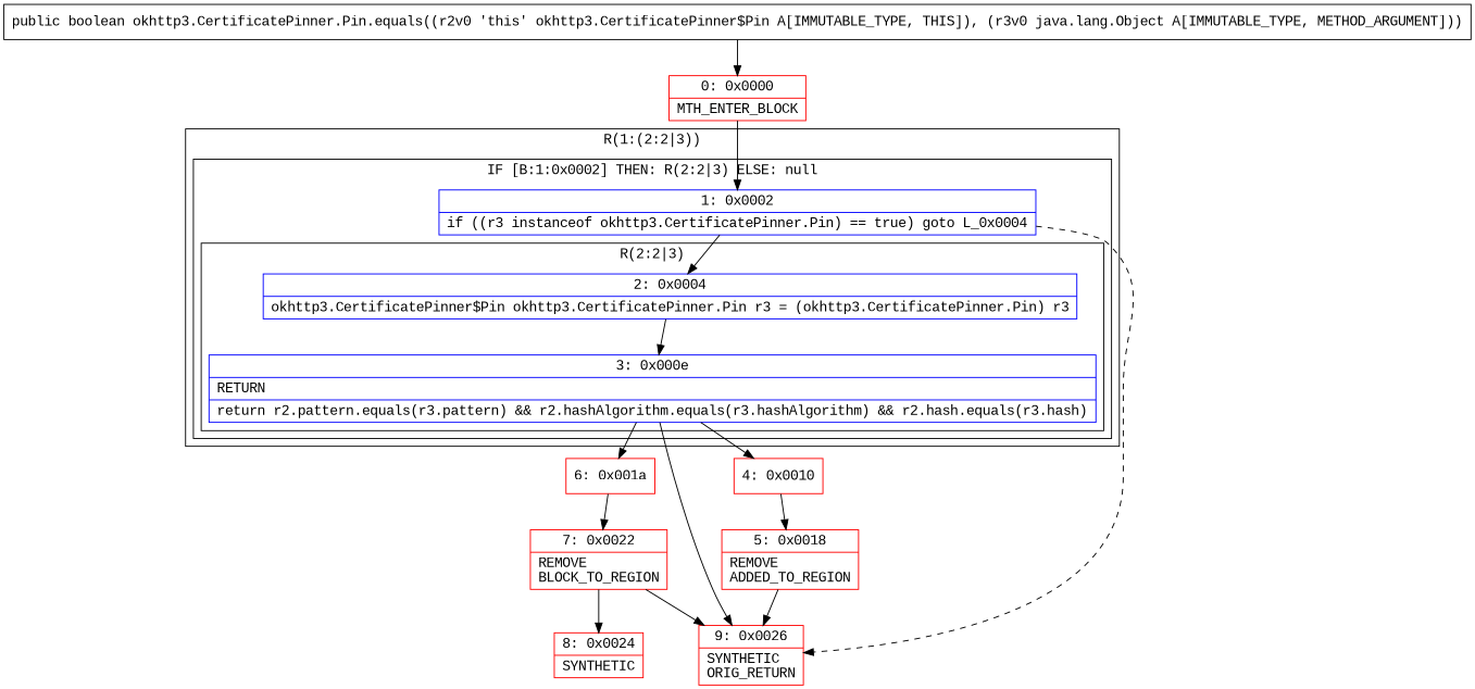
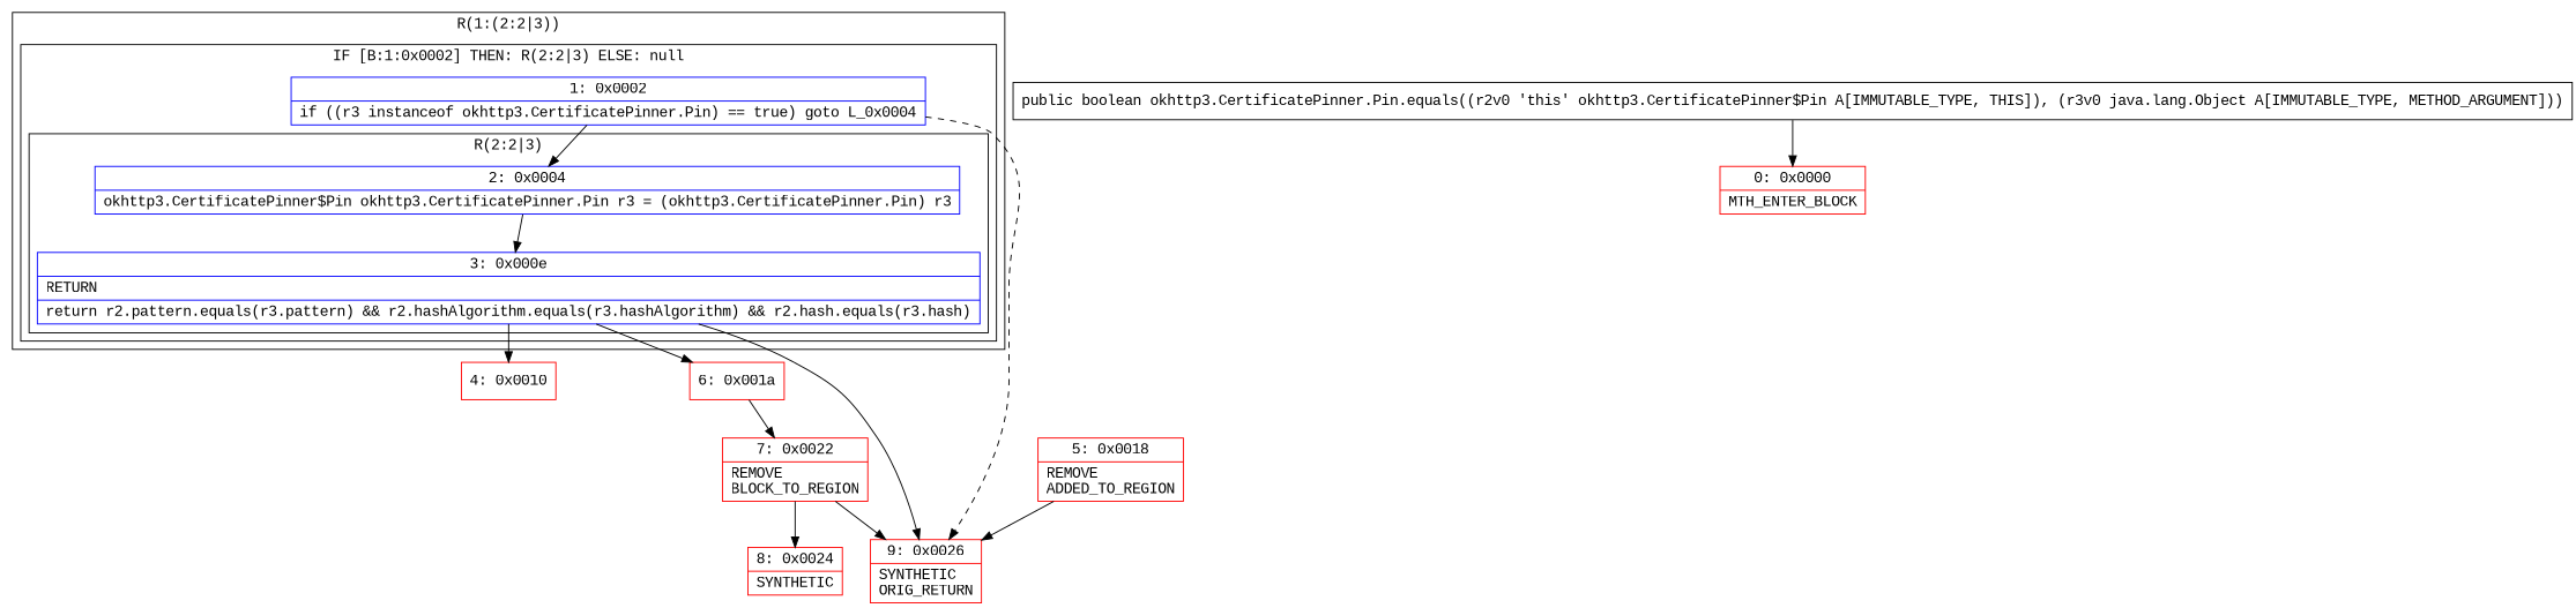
  digraph {
    fontname="Liberation Mono"
    node [color=red fontname="Liberation Mono" shape=record]
    edge [fontname="Liberation Mono"]
    n1 [color=blue label="{2\:\ 0x0004|okhttp3.CertificatePinner$Pin okhttp3.CertificatePinner.Pin r3 = (okhttp3.CertificatePinner.Pin) r3\l}"]
    n2 [color=blue label="{3\:\ 0x000e|RETURN\l|return r2.pattern.equals(r3.pattern) && r2.hashAlgorithm.equals(r3.hashAlgorithm) && r2.hash.equals(r3.hash)\l}"]
    n3 [color=blue label="{1\:\ 0x0002|if ((r3 instanceof okhttp3.CertificatePinner.Pin) == true) goto L_0x0004\l}"]
    n4 [label="{9\:\ 0x0026|SYNTHETIC\lORIG_RETURN\l}"]
    n5 [label="{4\:\ 0x0010}"]
    n6 [label="{6\:\ 0x001a}"]
    n7 [label="{5\:\ 0x0018|REMOVE\lADDED_TO_REGION\l}"]
    n8 [label="{0\:\ 0x0000|MTH_ENTER_BLOCK\l}"]
    n9 [label="{7\:\ 0x0022|REMOVE\lBLOCK_TO_REGION\l}"]
    n10 [label="{8\:\ 0x0024|SYNTHETIC\l}"]
    n11 [label="{public boolean okhttp3.CertificatePinner.Pin.equals((r2v0 'this' okhttp3.CertificatePinner$Pin A[IMMUTABLE_TYPE, THIS]), (r3v0 java.lang.Object A[IMMUTABLE_TYPE, METHOD_ARGUMENT])) }" color=""]
    subgraph cluster_1 {
      label="R(1:(2:2|3))"
      subgraph cluster_2 {
        label="IF [B:1:0x0002] THEN: R(2:2|3) ELSE: null"
        n3
        subgraph cluster_3 {
          label="R(2:2|3)"
          n1
          n2
        }
      }
    }
    n1 -> n2
    n2 -> n4
    n2 -> n5
    n2 -> n6
    n3 -> n1
    n3 -> n4 [style=dashed]
-   n5 -> n7
    n6 -> n9
    n7 -> n4
-   n8 -> n3
    n9 -> n4
    n9 -> n10
    n11 -> n8
  }
